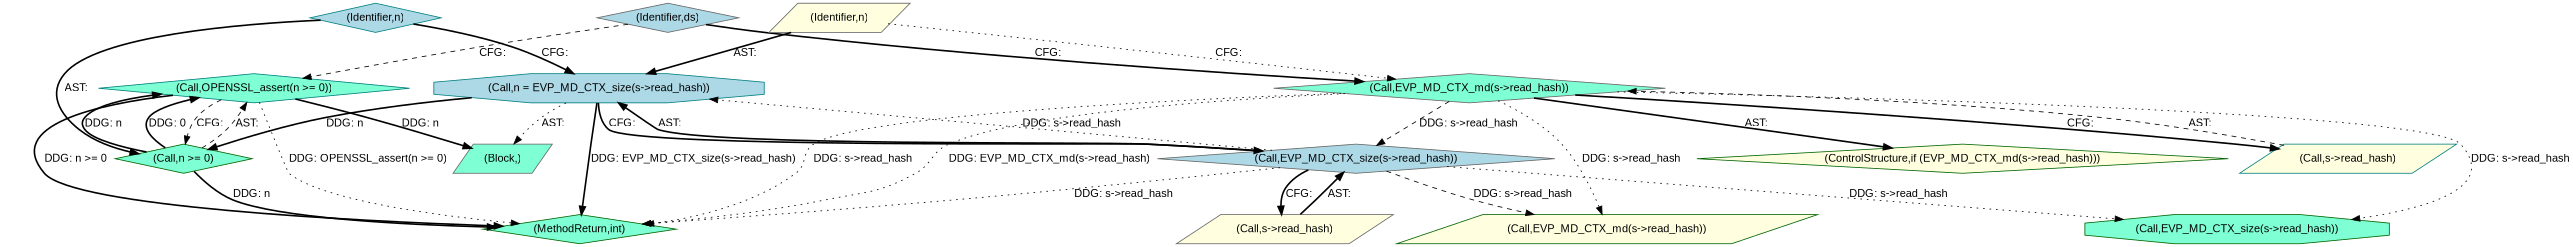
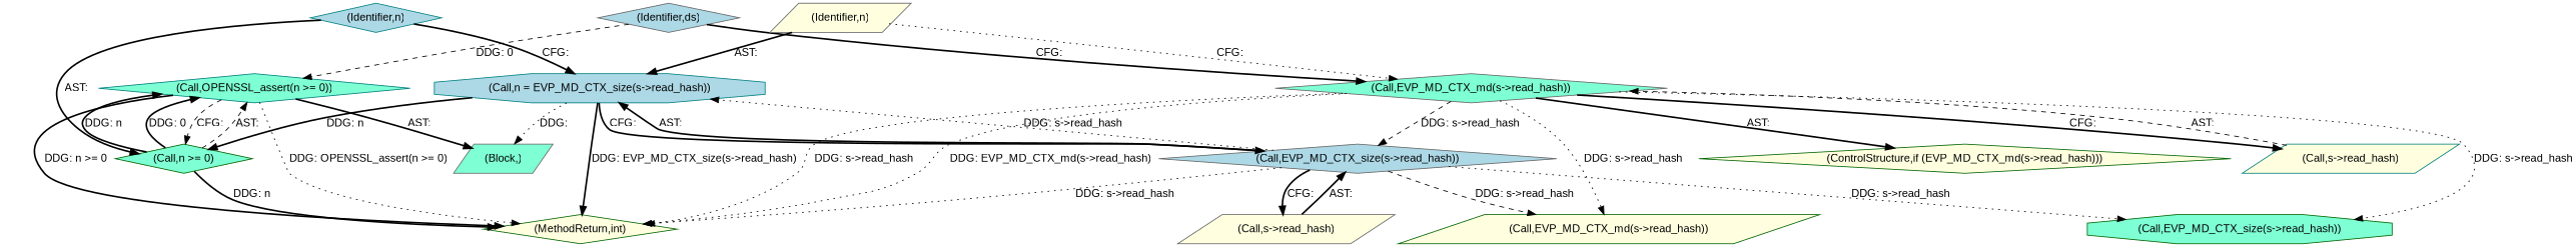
  digraph {
    fontname="Liberation Sans"
    node [color=gray40 fillcolor=aquamarine fontname="Liberation Sans" shape=diamond style=filled]
    edge [fontname="Liberation Sans" style=bold]
    n1 [color=teal label="(Call,OPENSSL_assert(n >= 0))"]
    n2 [color=darkgreen label="(Call,n >= 0)"]
-   n3 [color=darkgreen label="(MethodReturn,int)"]
+   n3 [color=darkgreen fillcolor=lightyellow label="(MethodReturn,int)"]
    n4 [label="(Block,)" shape=parallelogram]
    n5 [color=teal fillcolor=lightblue label="(Call,n = EVP_MD_CTX_size(s->read_hash))" shape=octagon]
    n6 [fillcolor=lightblue label="(Call,EVP_MD_CTX_size(s->read_hash))"]
    n7 [fillcolor=lightyellow label="(Call,s->read_hash)" shape=parallelogram]
    n8 [color=darkgreen label="(Call,EVP_MD_CTX_size(s->read_hash))" shape=octagon]
    n9 [color=darkgreen fillcolor=lightyellow label="(Call,EVP_MD_CTX_md(s->read_hash))" shape=parallelogram]
    n10 [label="(Call,EVP_MD_CTX_md(s->read_hash))"]
    n11 [color=darkgreen fillcolor=lightyellow label="(ControlStructure,if (EVP_MD_CTX_md(s->read_hash)))"]
    n12 [color=teal fillcolor=lightyellow label="(Call,s->read_hash)" shape=parallelogram]
    n13 [fillcolor=lightblue label="(Identifier,ds)"]
    n14 [color=teal fillcolor=lightblue label="(Identifier,n)"]
    n15 [fillcolor=lightyellow label="(Identifier,n)" shape=parallelogram]
    n1 -> n2 [label="CFG: " style=dashed]
    n1 -> n3 [label="DDG: OPENSSL_assert(n >= 0)" style=dotted]
    n1 -> n3 [label="DDG: n >= 0"]
-   n1 -> n4 [label="DDG: n"]
+   n1 -> n4 [label="AST: "]
    n2 -> n1 [label="AST: " style=dashed]
    n2 -> n1 [label="DDG: n"]
    n2 -> n1 [label="DDG: 0"]
    n2 -> n3 [label="DDG: n"]
    n5 -> n2 [label="DDG: n"]
    n5 -> n3 [label="DDG: EVP_MD_CTX_size(s->read_hash)"]
-   n5 -> n4 [label="AST: " style=dotted]
+   n5 -> n4 [label="DDG: " style=dotted]
    n5 -> n6 [label="CFG: "]
    n6 -> n3 [label="DDG: s->read_hash" style=dotted]
    n6 -> n5 [label="AST: "]
    n6 -> n5 [label="DDG: s->read_hash" style=dotted]
    n6 -> n7 [label="CFG: "]
    n6 -> n8 [label="DDG: s->read_hash" style=dotted]
    n6 -> n9 [label="DDG: s->read_hash" style=dashed]
    n7 -> n6 [label="AST: "]
    n10 -> n3 [label="DDG: EVP_MD_CTX_md(s->read_hash)" style=dotted]
    n10 -> n3 [label="DDG: s->read_hash" style=dotted]
    n10 -> n6 [label="DDG: s->read_hash" style=dashed]
    n10 -> n8 [label="DDG: s->read_hash" style=dotted]
    n10 -> n9 [label="DDG: s->read_hash" style=dotted]
    n10 -> n11 [label="AST: "]
    n10 -> n12 [label="CFG: "]
    n12 -> n10 [label="AST: " style=dashed]
-   n13 -> n1 [label="CFG: " style=dashed]
+   n13 -> n1 [label="DDG: 0" style=dashed]
    n13 -> n10 [label="CFG: "]
    n14 -> n2 [label="AST: "]
    n14 -> n5 [label="CFG: "]
    n15 -> n5 [label="AST: "]
    n15 -> n10 [label="CFG: " style=dotted]
  }
